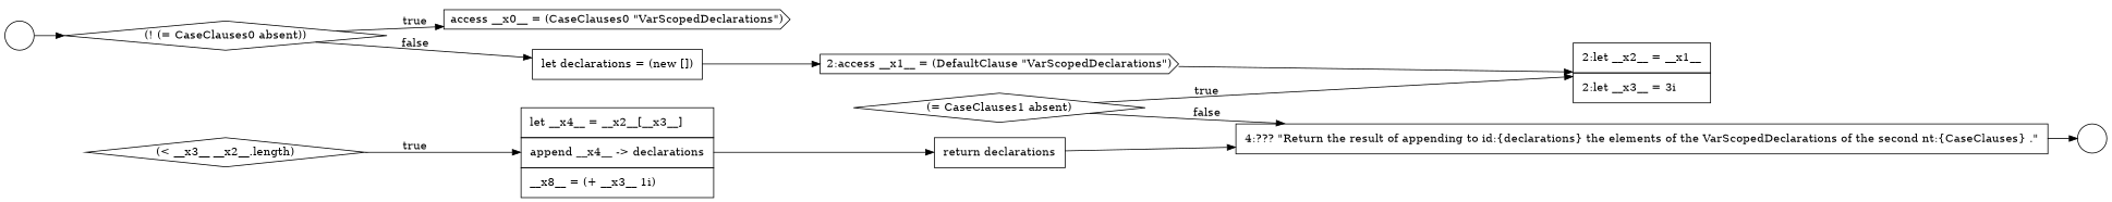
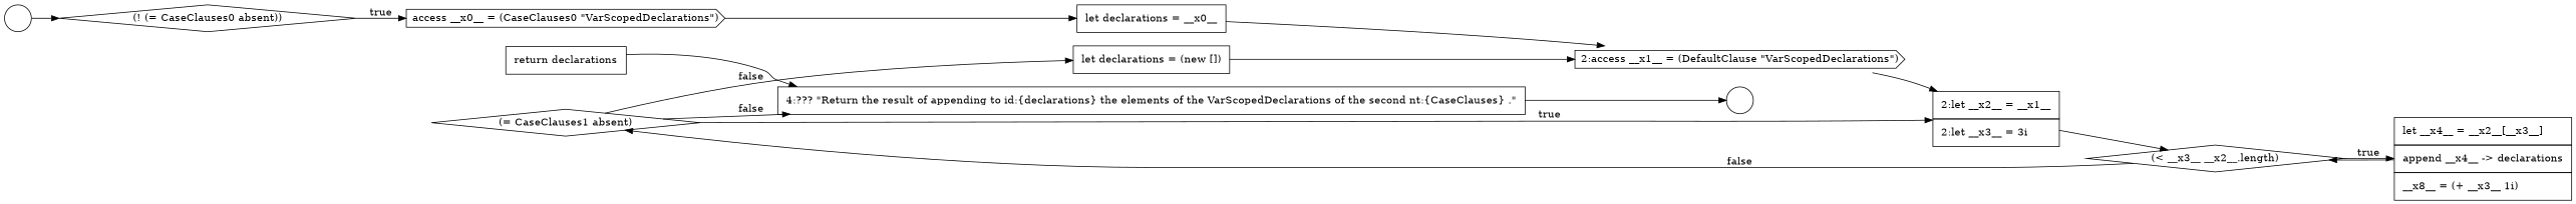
  digraph {
    rankdir=LR
    node [color=black fillcolor=white shape=none style=filled]
    edge [color=black]
    n1 [label=" " shape=circle]
    n2 [label=<<font color="black">     <table border="0" cellborder="1" cellspacing="0" cellpadding="10">       <tr><td align="left">let declarations = (new [])</td></tr>     </table>   </font>> margin=0]
    n3 [label=<<font color="black">2:access __x1__ = (DefaultClause &quot;VarScopedDeclarations&quot;)</font>> shape=cds]
    n4 [label=<<font color="black">     <table border="0" cellborder="1" cellspacing="0" cellpadding="10">       <tr><td align="left">2:let __x2__ = __x1__</td></tr>       <tr><td align="left">2:let __x3__ = 3i</td></tr>     </table>   </font>> margin=0]
    n5 [label=<<font color="black">     <table border="0" cellborder="1" cellspacing="0" cellpadding="10">       <tr><td align="left">let __x4__ = __x2__[__x3__]</td></tr>       <tr><td align="left">append __x4__ -&gt; declarations</td></tr>       <tr><td align="left">__x8__ = (+ __x3__ 1i)</td></tr>     </table>   </font>> margin=0]
    n6 [label=<<font color="black">(&lt; __x3__ __x2__.length)</font>> shape=diamond]
    n7 [label=<<font color="black">(= CaseClauses1 absent)</font>> shape=diamond]
    n8 [label=" " shape=circle]
    n9 [label=<<font color="black">(! (= CaseClauses0 absent))</font>> shape=diamond]
    n10 [label=<<font color="black">access __x0__ = (CaseClauses0 &quot;VarScopedDeclarations&quot;)</font>> shape=cds]
    n11 [label=<<font color="black">     <table border="0" cellborder="1" cellspacing="0" cellpadding="10">       <tr><td align="left">4:??? &quot;Return the result of appending to id:{declarations} the elements of the VarScopedDeclarations of the second nt:{CaseClauses} .&quot;</td></tr>     </table>   </font>> margin=0]
    n12 [label=<<font color="black">     <table border="0" cellborder="1" cellspacing="0" cellpadding="10">       <tr><td align="left">return declarations</td></tr>     </table>   </font>> margin=0]
+   n13 [label=<<font color="black">     <table border="0" cellborder="1" cellspacing="0" cellpadding="10">       <tr><td align="left">let declarations = __x0__</td></tr>     </table>   </font>> margin=0]
    n2 -> n3
    n3 -> n4
-   n5 -> n12
+   n4 -> n6
+   n5 -> n6
    n6 -> n5 [label=<<font color="black">true</font>>]
+   n6 -> n7 [label=<<font color="black">false</font>>]
    n7 -> n4 [label=<<font color="black">true</font>>]
    n7 -> n11 [label=<<font color="black">false</font>>]
    n8 -> n9
-   n9 -> n2 [label=<<font color="black">false</font>>]
+   n7 -> n2 [label=<<font color="black">false</font>>]
    n9 -> n10 [label=<<font color="black">true</font>>]
+   n10 -> n13
    n11 -> n1
    n12 -> n11
+   n13 -> n3
  }
